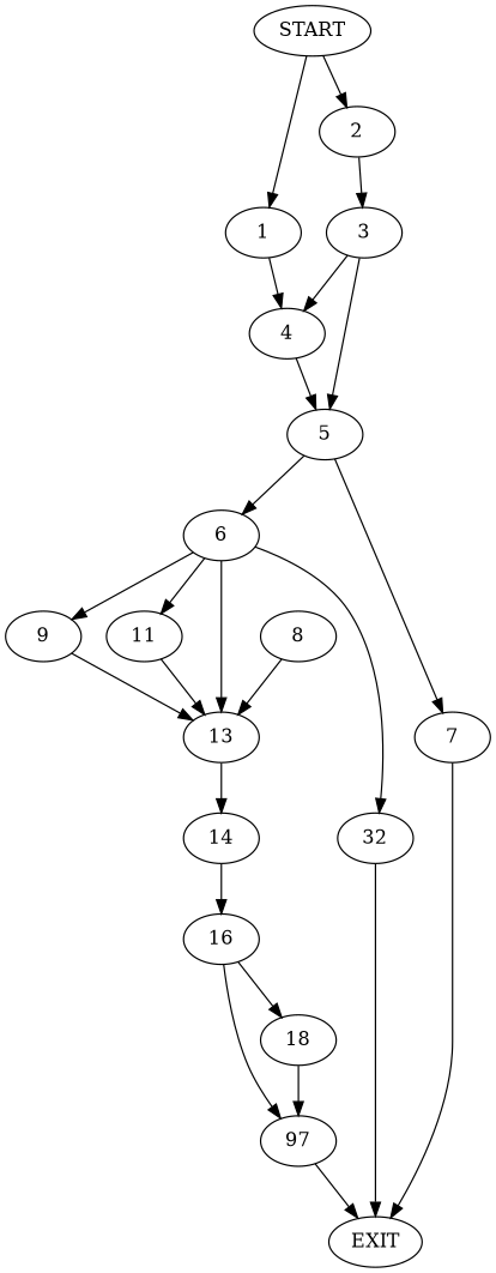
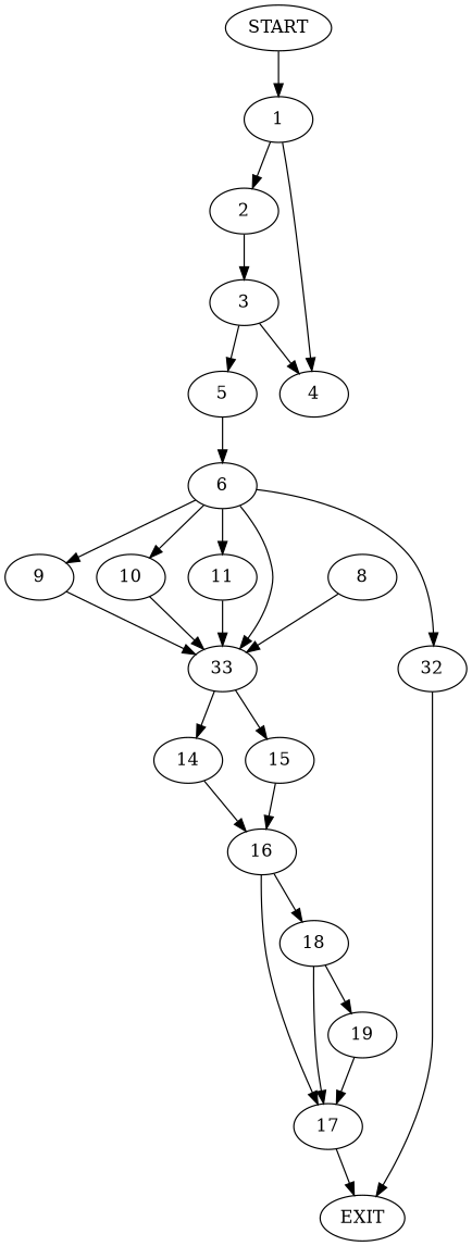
  digraph {
    n1 [label=START]
    1
    2
    4
    n5 [label=EXIT]
    3
    5
    6
-   7
    9
+   10
    11
    n13 [label=32]
-   13
+   13 [label=33]
    8
    14
+   15
    16
-   17 [label=97]
+   17
    18
+   19
    n1 -> 1
-   n1 -> 2
+   1 -> 2
    1 -> 4
    2 -> 3
-   4 -> 5
    3 -> 4
    3 -> 5
    5 -> 6
-   5 -> 7
    6 -> 9
+   6 -> 10
    6 -> 11
    6 -> n13
    6 -> 13
-   7 -> n5
    9 -> 13
+   10 -> 13
    11 -> 13
    n13 -> n5
    13 -> 14
+   13 -> 15
    8 -> 13
    14 -> 16
+   15 -> 16
    16 -> 17
    16 -> 18
    17 -> n5
    18 -> 17
+   18 -> 19
+   19 -> 17
  }
